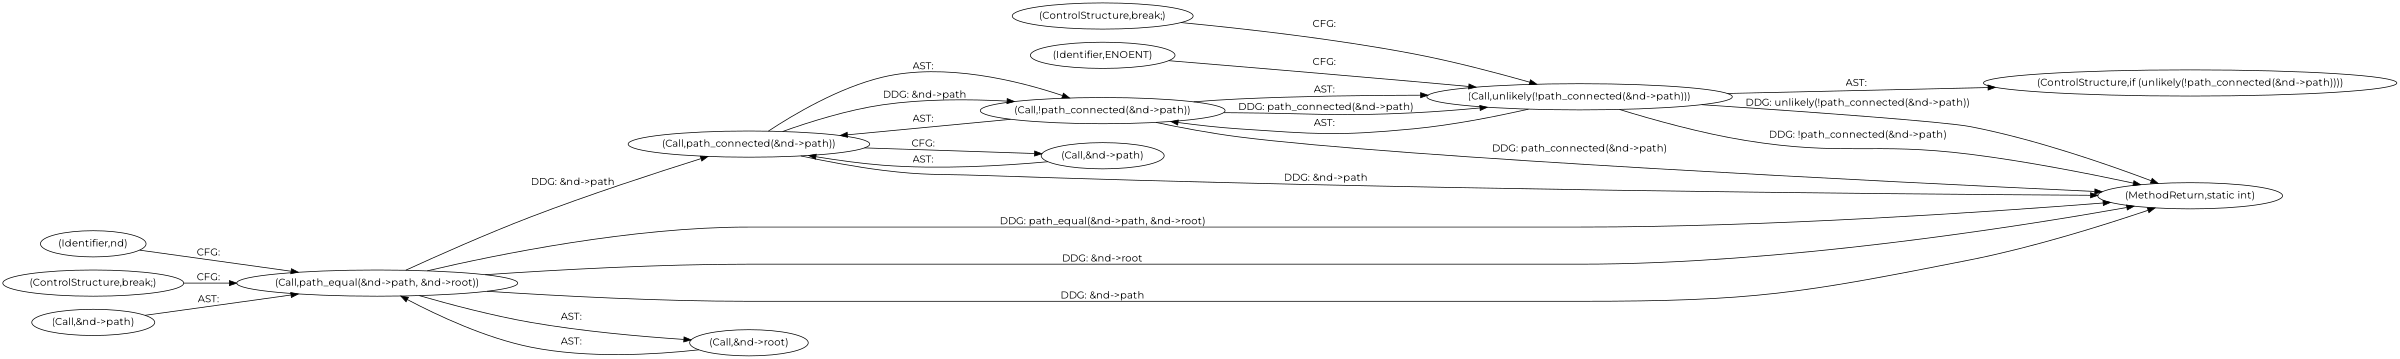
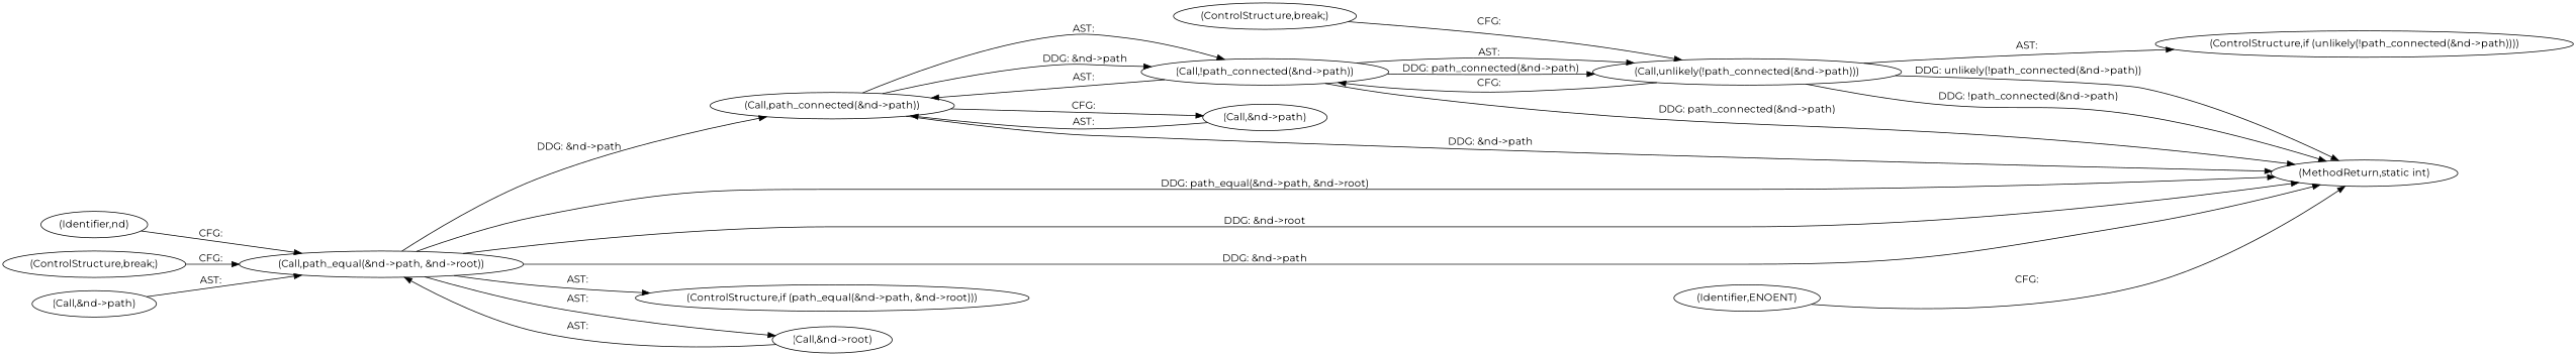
  digraph {
    fontname=Montserrat
    rankdir=LR
    node [fontname=Montserrat]
    edge [fontname=Montserrat]
    n1 [label="(Call,path_connected(&nd->path))"]
    n2 [label="(Call,!path_connected(&nd->path))"]
    n3 [label="(Call,&nd->path)"]
    n4 [label="(MethodReturn,static int)"]
    n5 [label="(Call,unlikely(!path_connected(&nd->path)))"]
    n6 [label="(Call,path_equal(&nd->path, &nd->root))"]
+   n7 [label="(ControlStructure,if (path_equal(&nd->path, &nd->root)))"]
    n8 [label="(Call,&nd->root)"]
    n9 [label="(ControlStructure,if (unlikely(!path_connected(&nd->path))))"]
    n10 [label="(Identifier,nd)"]
    n11 [label="(ControlStructure,break;)"]
    n12 [label="(Call,&nd->path)"]
    n13 [label="(ControlStructure,break;)"]
    n14 [label="(Identifier,ENOENT)"]
    n1 -> n2 [label="AST: "]
    n1 -> n2 [label="DDG: &nd->path"]
    n1 -> n3 [label="CFG: "]
    n1 -> n4 [label="DDG: &nd->path"]
    n2 -> n1 [label="AST: "]
    n2 -> n4 [label="DDG: path_connected(&nd->path)"]
    n2 -> n5 [label="AST: "]
    n2 -> n5 [label="DDG: path_connected(&nd->path)"]
    n3 -> n1 [label="AST: "]
-   n5 -> n2 [label="AST: "]
+   n5 -> n2 [label="CFG: "]
    n5 -> n4 [label="DDG: unlikely(!path_connected(&nd->path))"]
    n5 -> n4 [label="DDG: !path_connected(&nd->path)"]
    n5 -> n9 [label="AST: "]
    n6 -> n1 [label="DDG: &nd->path"]
    n6 -> n4 [label="DDG: path_equal(&nd->path, &nd->root)"]
    n6 -> n4 [label="DDG: &nd->root"]
    n6 -> n4 [label="DDG: &nd->path"]
+   n6 -> n7 [label="AST: "]
    n6 -> n8 [label="AST: "]
    n8 -> n6 [label="AST: "]
    n10 -> n6 [label="CFG: "]
    n11 -> n6 [label="CFG: "]
    n12 -> n6 [label="AST: "]
    n13 -> n5 [label="CFG: "]
-   n14 -> n5 [label="CFG: "]
+   n14 -> n4 [label="CFG: "]
  }
